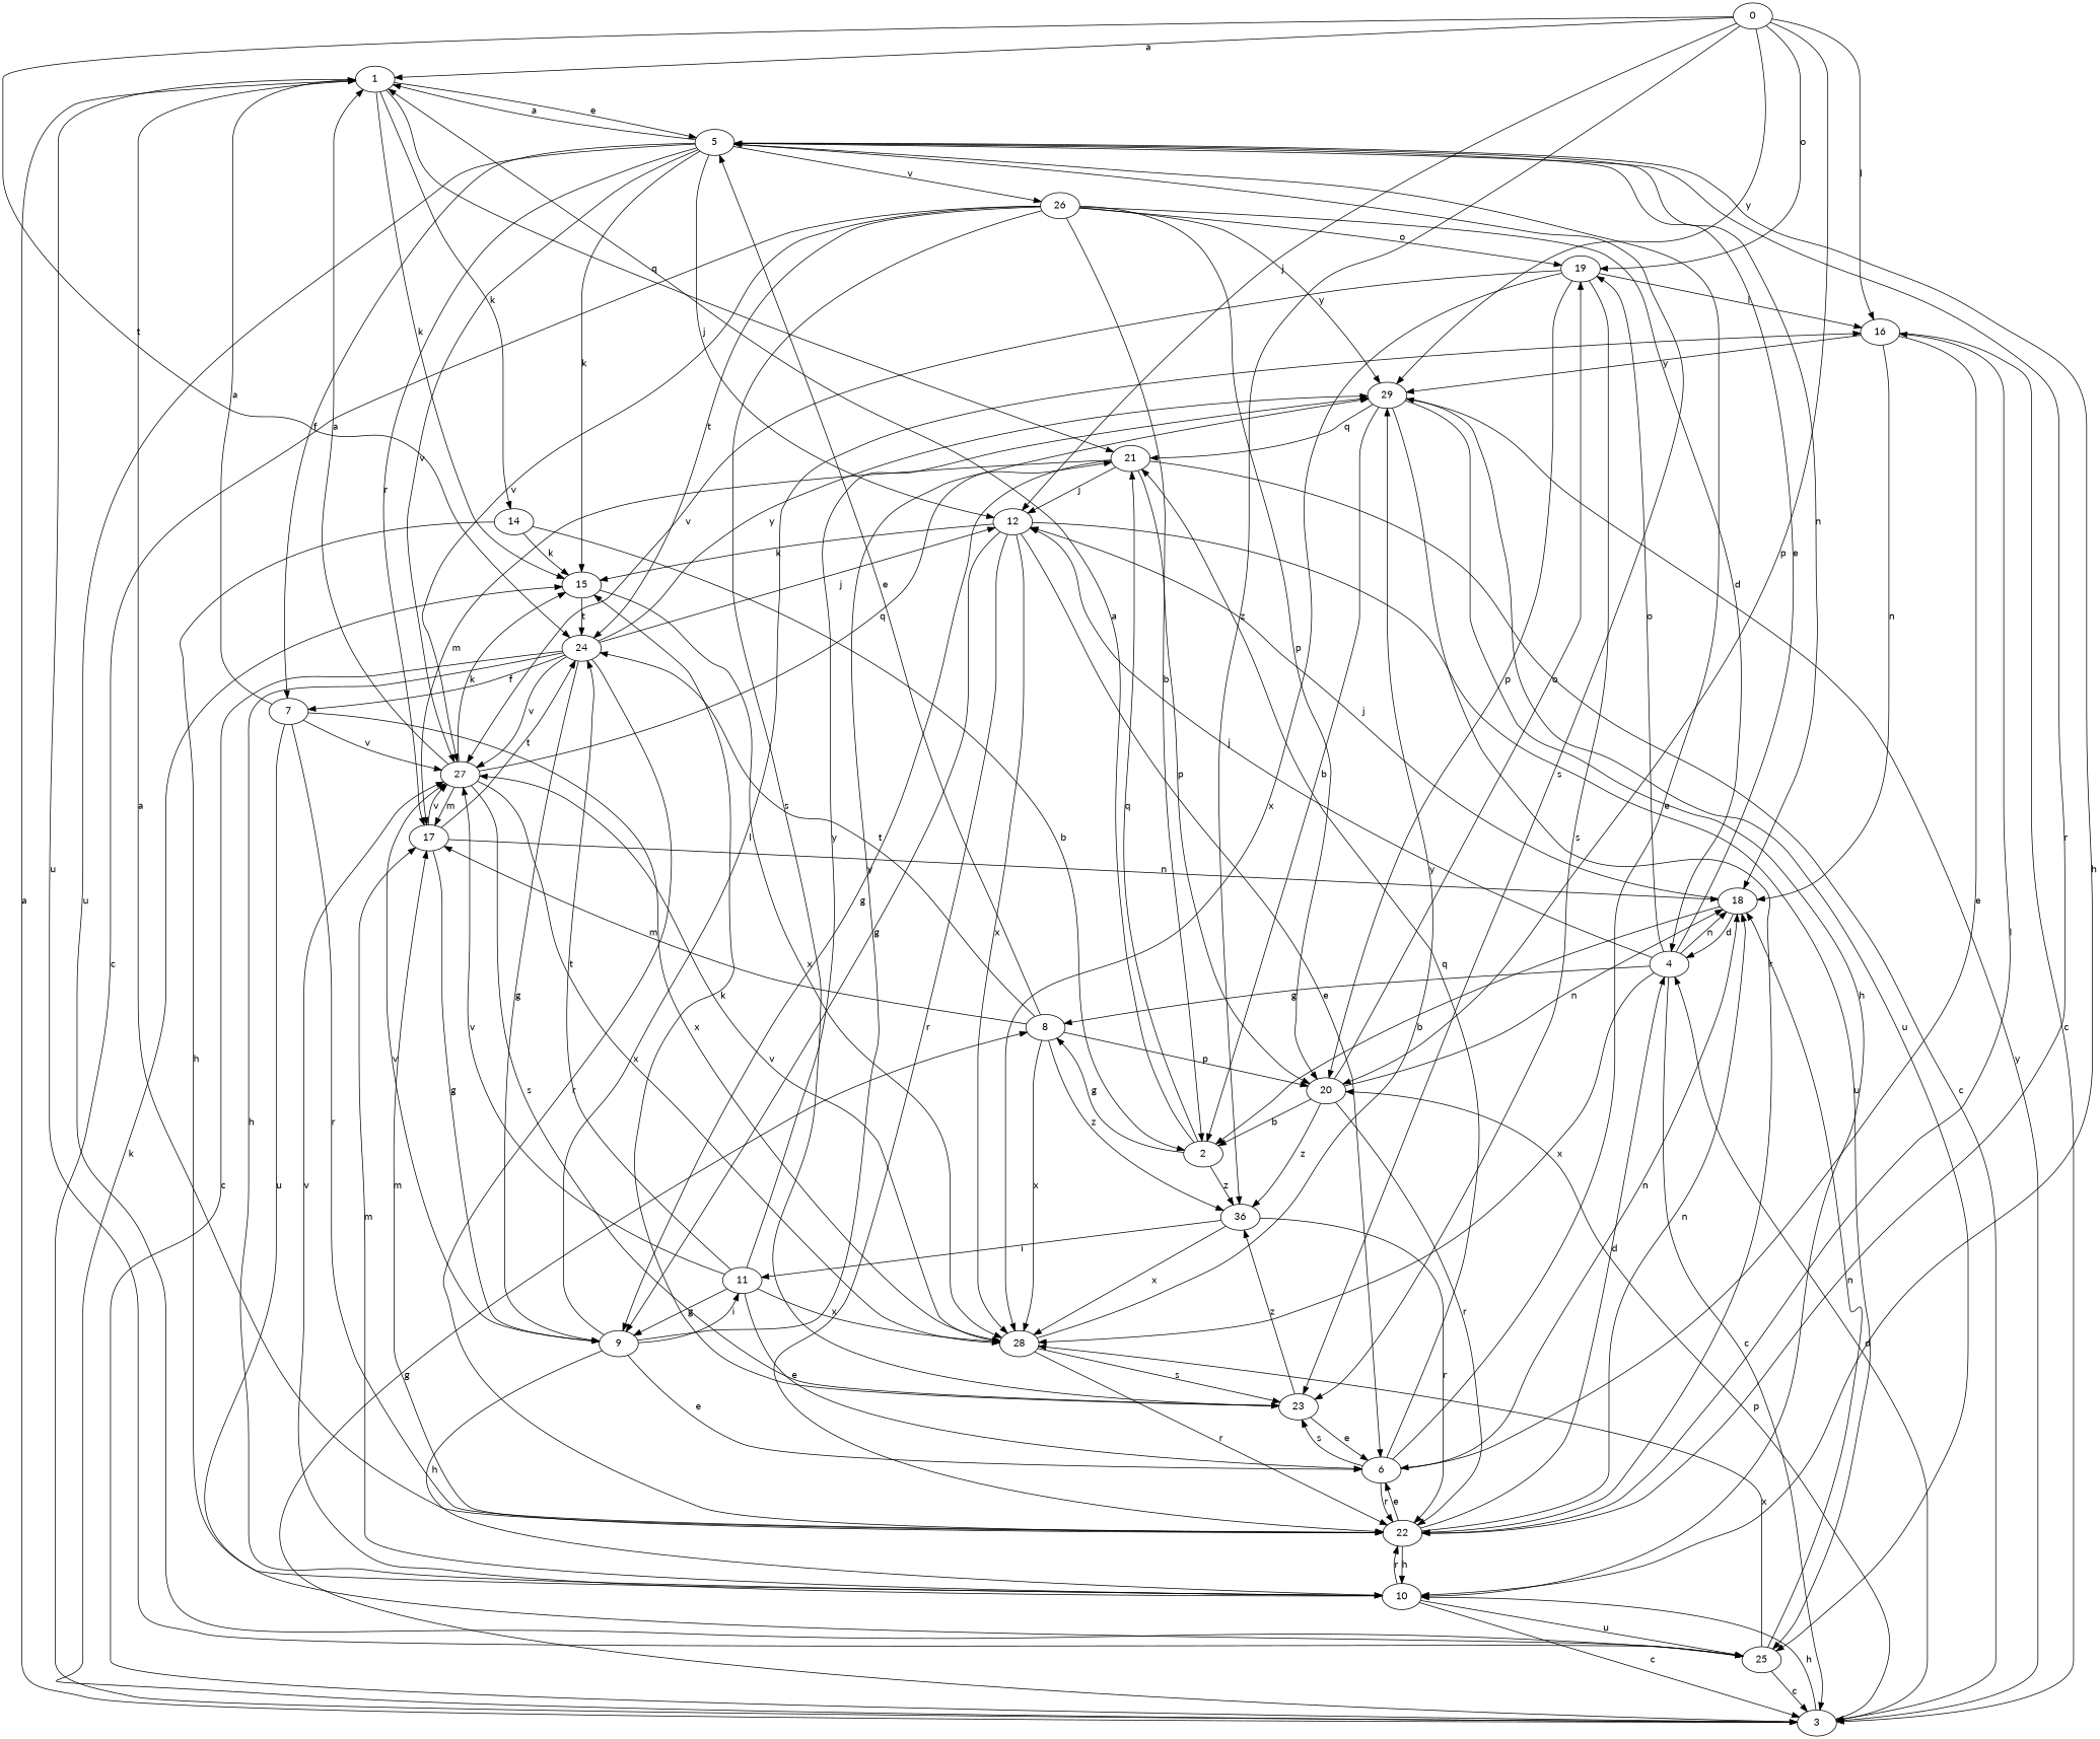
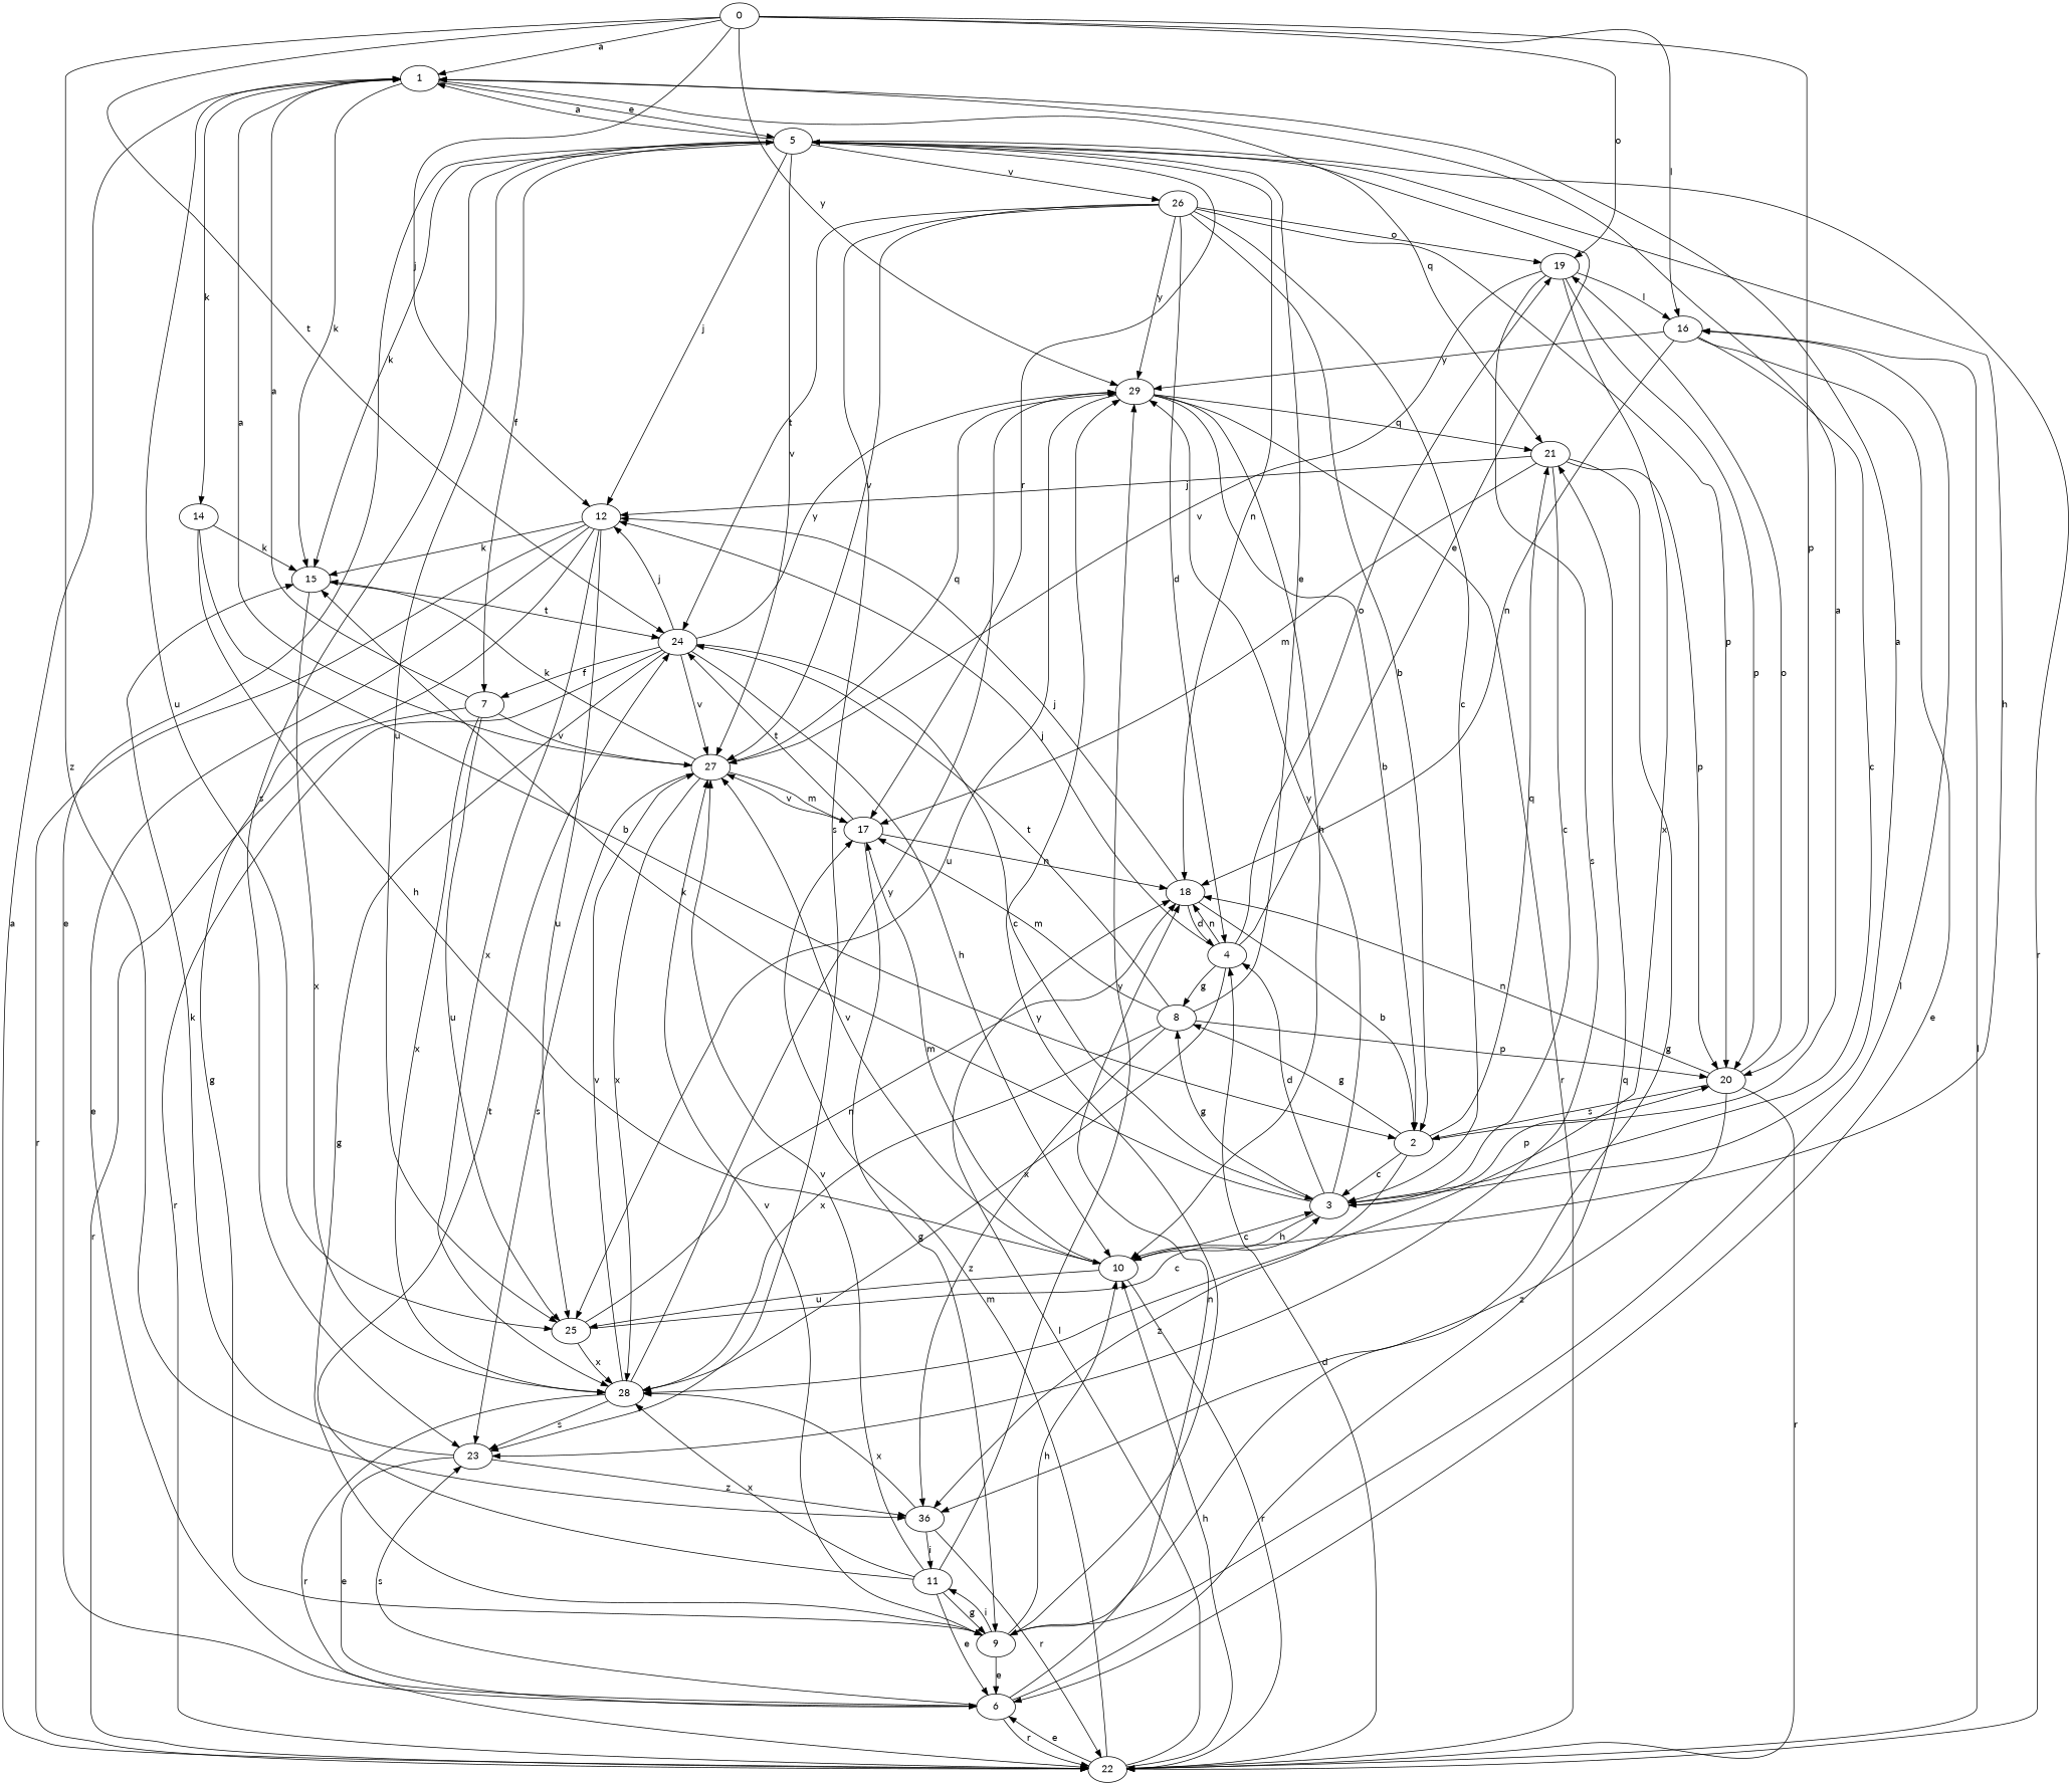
  strict digraph {
    fontname=Lato
    node [fontname=Lato]
    edge [fontname=Lato]
    0
    1
    12
    16
    19
    20
    24
    29
    n9 [label=36]
    5
    14
    15
    21
    25
    28
    22
    6
    9
    3
    18
    23
    27
    2
    10
    7
    11
    17
    26
    8
    4
    0 -> 1 [label=a]
    0 -> 12 [label=j]
    0 -> 16 [label=l]
    0 -> 19 [label=o]
    0 -> 20 [label=p]
    0 -> 24 [label=t]
    0 -> 29 [label=y]
    0 -> n9 [label=z]
    1 -> 5 [label=e]
    1 -> 14 [label=k]
    1 -> 15 [label=k]
    1 -> 21 [label=q]
    1 -> 25 [label=u]
    12 -> 15 [label=k]
    12 -> 25 [label=u]
    12 -> 28 [label=x]
    12 -> 22 [label=r]
    12 -> 6 [label=e]
    12 -> 9 [label=g]
    16 -> 29 [label=y]
    16 -> 6 [label=e]
    16 -> 3 [label=c]
    16 -> 18 [label=n]
    19 -> 16 [label=l]
    19 -> 20 [label=p]
    19 -> 28 [label=x]
    19 -> 23 [label=s]
    19 -> 27 [label=v]
    20 -> 19 [label=o]
    20 -> n9 [label=z]
    20 -> 22 [label=r]
    20 -> 18 [label=n]
-   20 -> 2 [label=b]
+   20 -> 2 [label=s]
    24 -> 12 [label=j]
    24 -> 29 [label=y]
    24 -> 22 [label=r]
    24 -> 9 [label=g]
    24 -> 3 [label=c]
    24 -> 27 [label=v]
    24 -> 10 [label=h]
    24 -> 7 [label=f]
    29 -> 21 [label=q]
    29 -> 25 [label=u]
    29 -> 22 [label=r]
    29 -> 2 [label=b]
    29 -> 10 [label=h]
    n9 -> 28 [label=x]
    n9 -> 22 [label=r]
    n9 -> 11 [label=i]
    5 -> 1 [label=a]
    5 -> 12 [label=j]
    5 -> 15 [label=k]
    5 -> 25 [label=u]
    5 -> 22 [label=r]
    5 -> 18 [label=n]
    5 -> 23 [label=s]
    5 -> 27 [label=v]
    5 -> 10 [label=h]
    5 -> 7 [label=f]
    5 -> 17 [label=r]
    5 -> 26 [label=v]
    14 -> 15 [label=k]
    14 -> 2 [label=b]
    14 -> 10 [label=h]
    15 -> 24 [label=t]
    15 -> 28 [label=x]
    21 -> 12 [label=j]
    21 -> 20 [label=p]
    21 -> 9 [label=g]
    21 -> 3 [label=c]
    21 -> 17 [label=m]
    25 -> 28 [label=x]
    25 -> 3 [label=c]
    25 -> 18 [label=n]
    28 -> 29 [label=y]
    28 -> 22 [label=r]
    28 -> 23 [label=s]
    28 -> 27 [label=v]
    22 -> 1 [label=a]
    22 -> 16 [label=l]
    22 -> 6 [label=e]
-   22 -> 18 [label=n]
+   22 -> 18 [label=l]
    22 -> 10 [label=h]
    22 -> 17 [label=m]
    22 -> 4 [label=d]
    6 -> 5 [label=e]
    6 -> 21 [label=q]
    6 -> 22 [label=r]
    6 -> 18 [label=n]
    6 -> 23 [label=s]
    9 -> 16 [label=l]
    9 -> 29 [label=y]
    9 -> 6 [label=e]
    9 -> 27 [label=v]
    9 -> 10 [label=h]
    9 -> 11 [label=i]
    3 -> 1 [label=a]
    3 -> 20 [label=p]
    3 -> 29 [label=y]
    3 -> 15 [label=k]
    3 -> 10 [label=h]
    3 -> 8 [label=g]
    3 -> 4 [label=d]
    18 -> 12 [label=j]
    18 -> 2 [label=b]
    18 -> 4 [label=d]
    23 -> n9 [label=z]
    23 -> 15 [label=k]
    23 -> 6 [label=e]
    27 -> 1 [label=a]
    27 -> 15 [label=k]
-   27 -> 21 [label=q]
+   27 -> 29 [label=q]
    27 -> 28 [label=x]
    27 -> 23 [label=s]
    27 -> 17 [label=m]
    2 -> 1 [label=a]
    2 -> n9 [label=z]
    2 -> 21 [label=q]
    2 -> 8 [label=g]
    10 -> 25 [label=u]
    10 -> 22 [label=r]
    10 -> 3 [label=c]
    10 -> 27 [label=v]
    10 -> 17 [label=m]
    7 -> 1 [label=a]
    7 -> 25 [label=u]
    7 -> 28 [label=x]
    7 -> 22 [label=r]
    7 -> 27 [label=v]
    11 -> 24 [label=t]
    11 -> 29 [label=y]
    11 -> 28 [label=x]
    11 -> 6 [label=e]
    11 -> 9 [label=g]
    11 -> 27 [label=v]
    17 -> 24 [label=t]
    17 -> 9 [label=g]
    17 -> 18 [label=n]
    17 -> 27 [label=v]
    26 -> 19 [label=o]
    26 -> 20 [label=p]
    26 -> 24 [label=t]
    26 -> 29 [label=y]
    26 -> 3 [label=c]
    26 -> 23 [label=s]
    26 -> 27 [label=v]
    26 -> 2 [label=b]
    26 -> 4 [label=d]
    8 -> 20 [label=p]
    8 -> 24 [label=t]
    8 -> n9 [label=z]
    8 -> 5 [label=e]
    8 -> 28 [label=x]
    8 -> 17 [label=m]
    4 -> 12 [label=j]
    4 -> 19 [label=o]
    4 -> 5 [label=e]
    4 -> 28 [label=x]
-   4 -> 3 [label=c]
+   2 -> 3 [label=c]
    4 -> 18 [label=n]
    4 -> 8 [label=g]
  }
